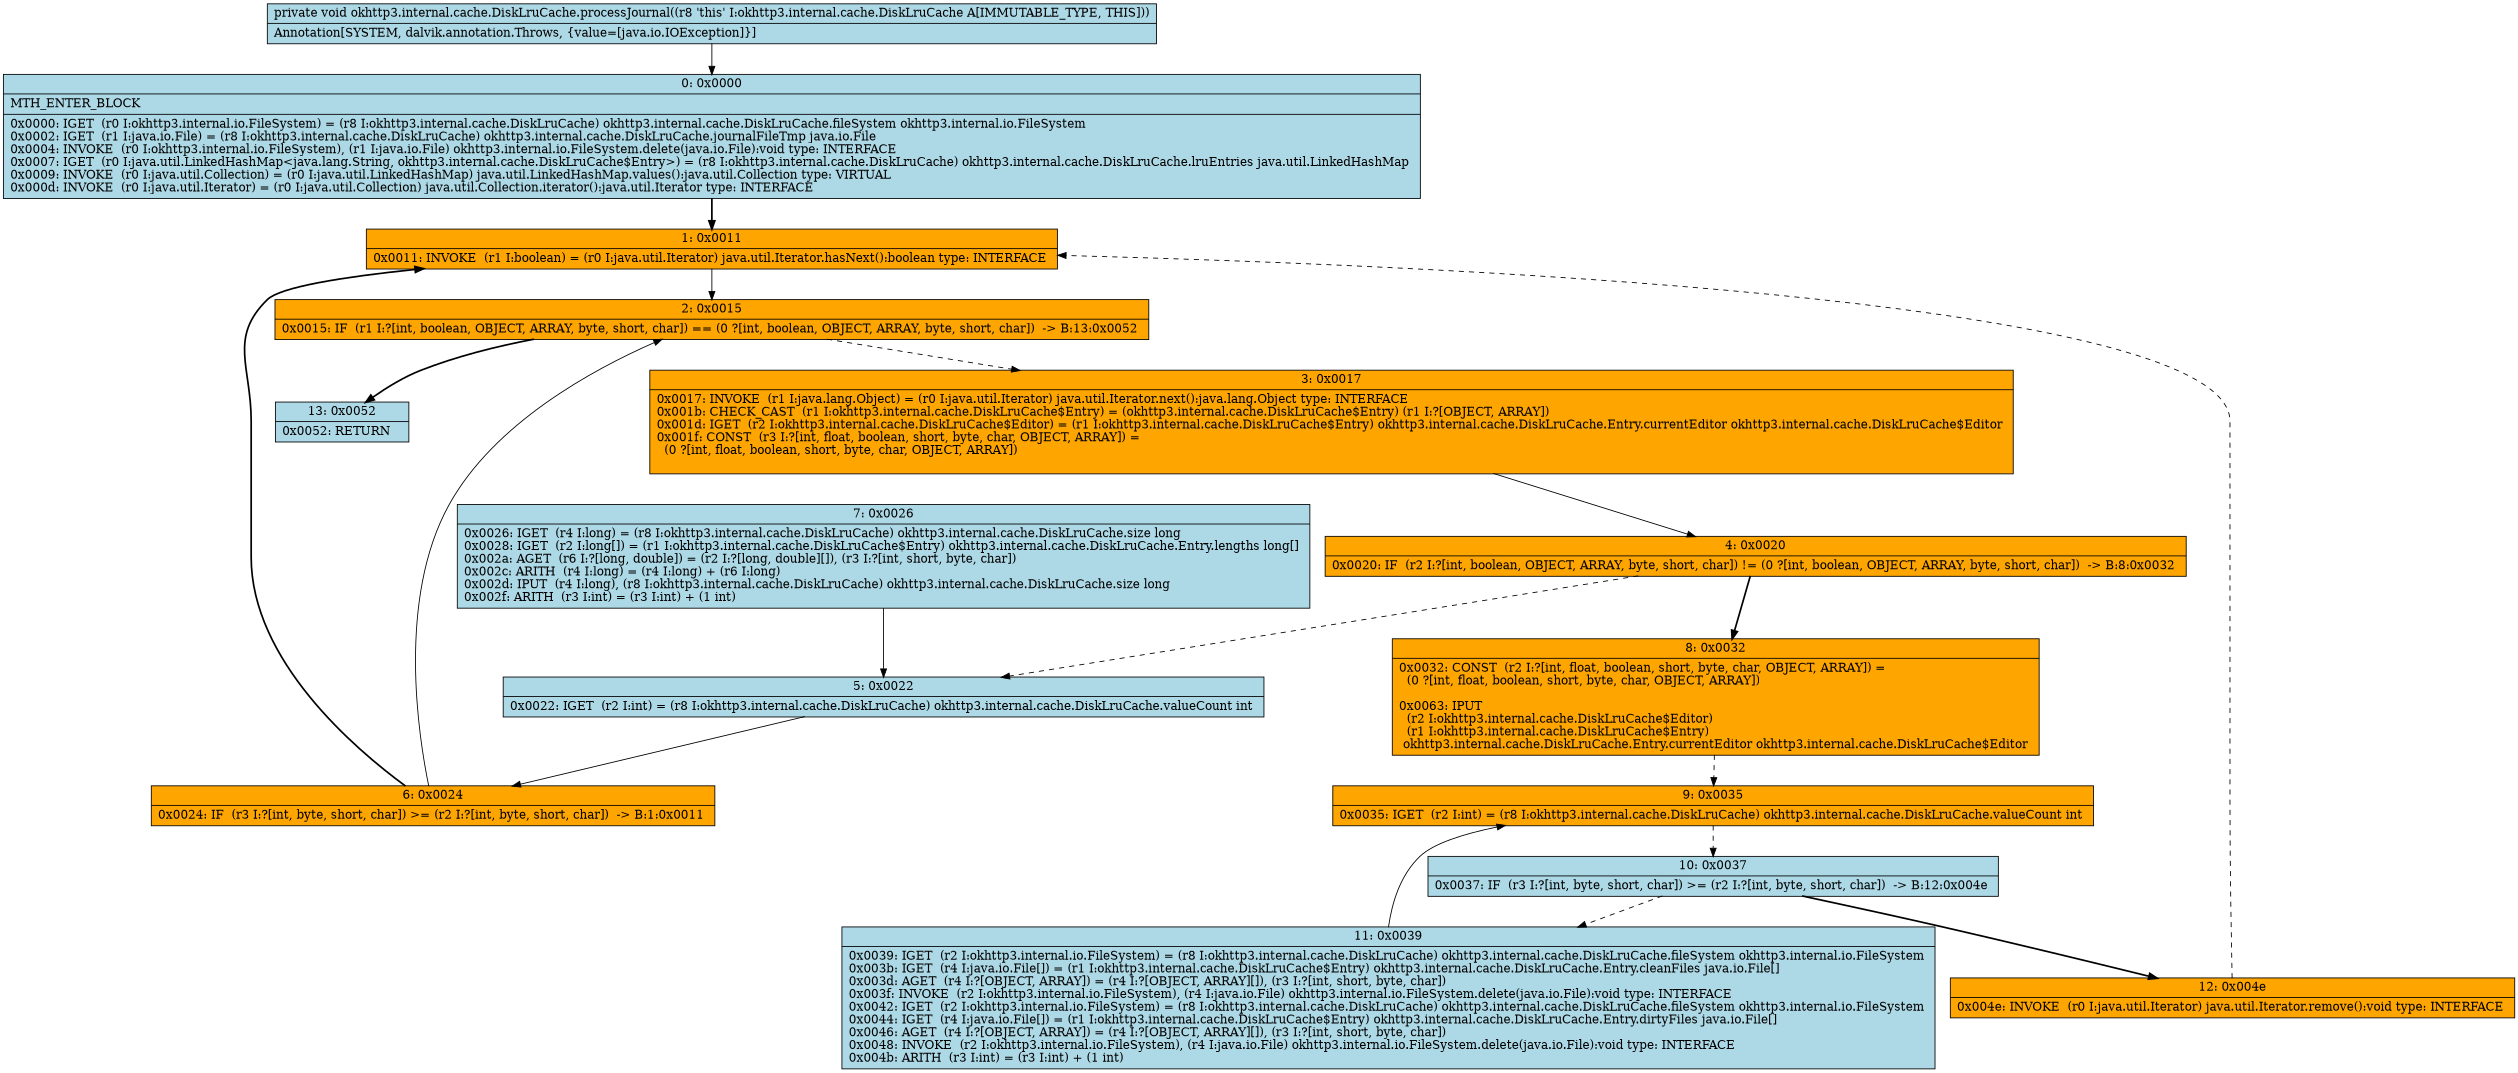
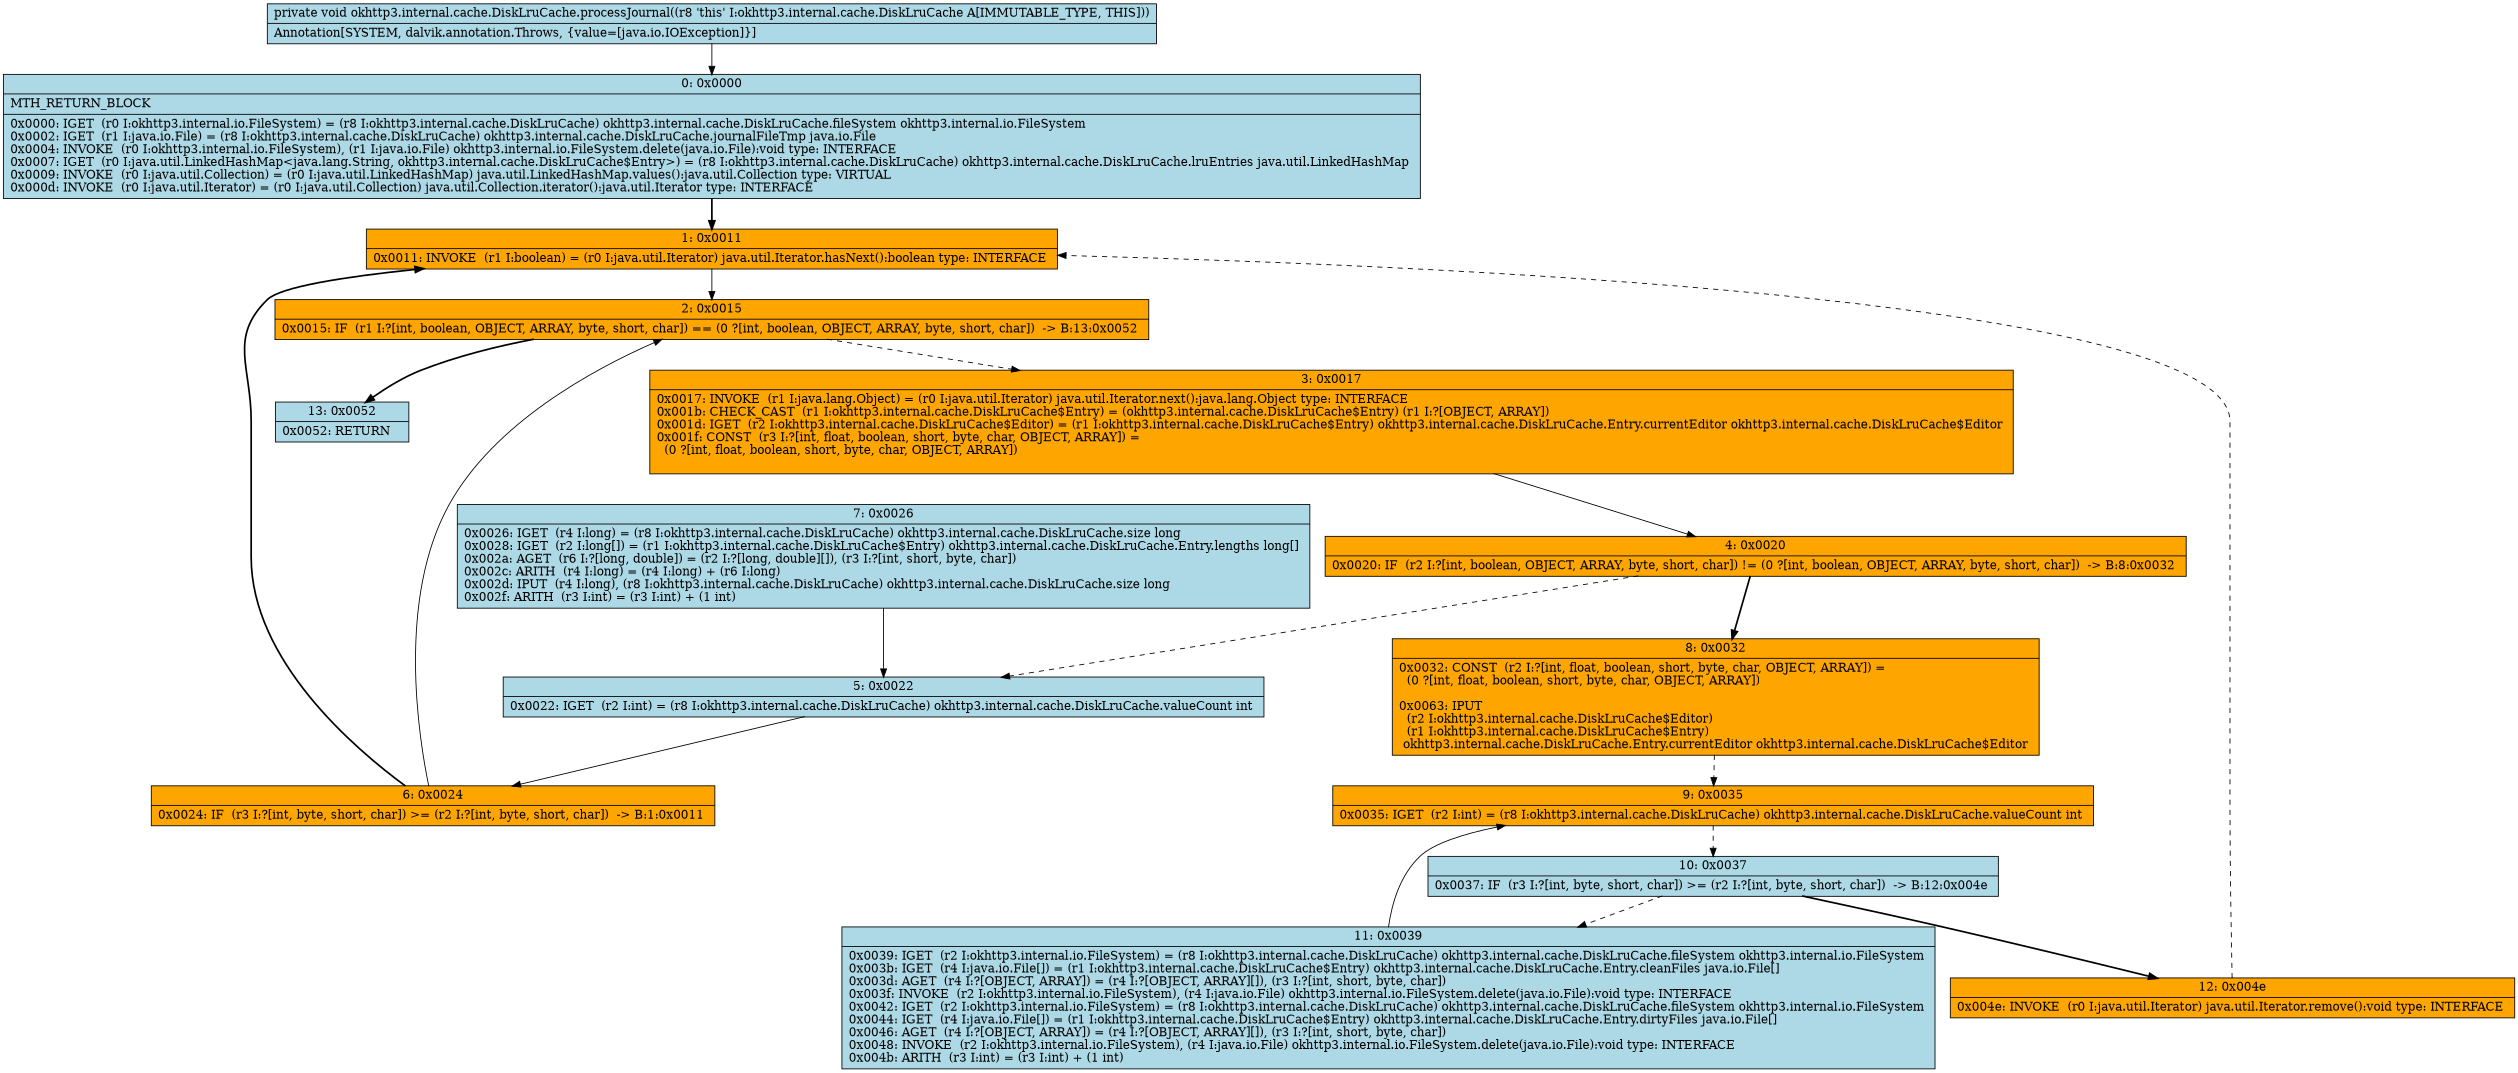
  digraph {
    node [fillcolor=orange shape=record style=filled]
    edge [style=solid]
-   n1 [fillcolor=lightblue label="{0\:\ 0x0000|MTH_ENTER_BLOCK\l|0x0000: IGET  (r0 I:okhttp3.internal.io.FileSystem) = (r8 I:okhttp3.internal.cache.DiskLruCache) okhttp3.internal.cache.DiskLruCache.fileSystem okhttp3.internal.io.FileSystem \l0x0002: IGET  (r1 I:java.io.File) = (r8 I:okhttp3.internal.cache.DiskLruCache) okhttp3.internal.cache.DiskLruCache.journalFileTmp java.io.File \l0x0004: INVOKE  (r0 I:okhttp3.internal.io.FileSystem), (r1 I:java.io.File) okhttp3.internal.io.FileSystem.delete(java.io.File):void type: INTERFACE \l0x0007: IGET  (r0 I:java.util.LinkedHashMap\<java.lang.String, okhttp3.internal.cache.DiskLruCache$Entry\>) = (r8 I:okhttp3.internal.cache.DiskLruCache) okhttp3.internal.cache.DiskLruCache.lruEntries java.util.LinkedHashMap \l0x0009: INVOKE  (r0 I:java.util.Collection) = (r0 I:java.util.LinkedHashMap) java.util.LinkedHashMap.values():java.util.Collection type: VIRTUAL \l0x000d: INVOKE  (r0 I:java.util.Iterator) = (r0 I:java.util.Collection) java.util.Collection.iterator():java.util.Iterator type: INTERFACE \l}"]
+   n1 [fillcolor=lightblue label="{0\:\ 0x0000|MTH_RETURN_BLOCK\l|0x0000: IGET  (r0 I:okhttp3.internal.io.FileSystem) = (r8 I:okhttp3.internal.cache.DiskLruCache) okhttp3.internal.cache.DiskLruCache.fileSystem okhttp3.internal.io.FileSystem \l0x0002: IGET  (r1 I:java.io.File) = (r8 I:okhttp3.internal.cache.DiskLruCache) okhttp3.internal.cache.DiskLruCache.journalFileTmp java.io.File \l0x0004: INVOKE  (r0 I:okhttp3.internal.io.FileSystem), (r1 I:java.io.File) okhttp3.internal.io.FileSystem.delete(java.io.File):void type: INTERFACE \l0x0007: IGET  (r0 I:java.util.LinkedHashMap\<java.lang.String, okhttp3.internal.cache.DiskLruCache$Entry\>) = (r8 I:okhttp3.internal.cache.DiskLruCache) okhttp3.internal.cache.DiskLruCache.lruEntries java.util.LinkedHashMap \l0x0009: INVOKE  (r0 I:java.util.Collection) = (r0 I:java.util.LinkedHashMap) java.util.LinkedHashMap.values():java.util.Collection type: VIRTUAL \l0x000d: INVOKE  (r0 I:java.util.Iterator) = (r0 I:java.util.Collection) java.util.Collection.iterator():java.util.Iterator type: INTERFACE \l}"]
    n2 [label="{1\:\ 0x0011|0x0011: INVOKE  (r1 I:boolean) = (r0 I:java.util.Iterator) java.util.Iterator.hasNext():boolean type: INTERFACE \l}"]
    n3 [label="{2\:\ 0x0015|0x0015: IF  (r1 I:?[int, boolean, OBJECT, ARRAY, byte, short, char]) == (0 ?[int, boolean, OBJECT, ARRAY, byte, short, char])  \-\> B:13:0x0052 \l}"]
    n4 [label="{3\:\ 0x0017|0x0017: INVOKE  (r1 I:java.lang.Object) = (r0 I:java.util.Iterator) java.util.Iterator.next():java.lang.Object type: INTERFACE \l0x001b: CHECK_CAST  (r1 I:okhttp3.internal.cache.DiskLruCache$Entry) = (okhttp3.internal.cache.DiskLruCache$Entry) (r1 I:?[OBJECT, ARRAY]) \l0x001d: IGET  (r2 I:okhttp3.internal.cache.DiskLruCache$Editor) = (r1 I:okhttp3.internal.cache.DiskLruCache$Entry) okhttp3.internal.cache.DiskLruCache.Entry.currentEditor okhttp3.internal.cache.DiskLruCache$Editor \l0x001f: CONST  (r3 I:?[int, float, boolean, short, byte, char, OBJECT, ARRAY]) = \l  (0 ?[int, float, boolean, short, byte, char, OBJECT, ARRAY])\l \l}"]
    n5 [fillcolor=lightblue label="{13\:\ 0x0052|0x0052: RETURN   \l}"]
    n6 [label="{4\:\ 0x0020|0x0020: IF  (r2 I:?[int, boolean, OBJECT, ARRAY, byte, short, char]) != (0 ?[int, boolean, OBJECT, ARRAY, byte, short, char])  \-\> B:8:0x0032 \l}"]
    n7 [fillcolor=lightblue label="{5\:\ 0x0022|0x0022: IGET  (r2 I:int) = (r8 I:okhttp3.internal.cache.DiskLruCache) okhttp3.internal.cache.DiskLruCache.valueCount int \l}"]
    n8 [label="{8\:\ 0x0032|0x0032: CONST  (r2 I:?[int, float, boolean, short, byte, char, OBJECT, ARRAY]) = \l  (0 ?[int, float, boolean, short, byte, char, OBJECT, ARRAY])\l \l0x0063: IPUT  \l  (r2 I:okhttp3.internal.cache.DiskLruCache$Editor)\l  (r1 I:okhttp3.internal.cache.DiskLruCache$Entry)\l okhttp3.internal.cache.DiskLruCache.Entry.currentEditor okhttp3.internal.cache.DiskLruCache$Editor \l}"]
    n9 [label="{6\:\ 0x0024|0x0024: IF  (r3 I:?[int, byte, short, char]) \>= (r2 I:?[int, byte, short, char])  \-\> B:1:0x0011 \l}"]
    n10 [label="{9\:\ 0x0035|0x0035: IGET  (r2 I:int) = (r8 I:okhttp3.internal.cache.DiskLruCache) okhttp3.internal.cache.DiskLruCache.valueCount int \l}"]
    n11 [fillcolor=lightblue label="{7\:\ 0x0026|0x0026: IGET  (r4 I:long) = (r8 I:okhttp3.internal.cache.DiskLruCache) okhttp3.internal.cache.DiskLruCache.size long \l0x0028: IGET  (r2 I:long[]) = (r1 I:okhttp3.internal.cache.DiskLruCache$Entry) okhttp3.internal.cache.DiskLruCache.Entry.lengths long[] \l0x002a: AGET  (r6 I:?[long, double]) = (r2 I:?[long, double][]), (r3 I:?[int, short, byte, char]) \l0x002c: ARITH  (r4 I:long) = (r4 I:long) + (r6 I:long) \l0x002d: IPUT  (r4 I:long), (r8 I:okhttp3.internal.cache.DiskLruCache) okhttp3.internal.cache.DiskLruCache.size long \l0x002f: ARITH  (r3 I:int) = (r3 I:int) + (1 int) \l}"]
    n12 [fillcolor=lightblue label="{10\:\ 0x0037|0x0037: IF  (r3 I:?[int, byte, short, char]) \>= (r2 I:?[int, byte, short, char])  \-\> B:12:0x004e \l}"]
    n13 [fillcolor=lightblue label="{11\:\ 0x0039|0x0039: IGET  (r2 I:okhttp3.internal.io.FileSystem) = (r8 I:okhttp3.internal.cache.DiskLruCache) okhttp3.internal.cache.DiskLruCache.fileSystem okhttp3.internal.io.FileSystem \l0x003b: IGET  (r4 I:java.io.File[]) = (r1 I:okhttp3.internal.cache.DiskLruCache$Entry) okhttp3.internal.cache.DiskLruCache.Entry.cleanFiles java.io.File[] \l0x003d: AGET  (r4 I:?[OBJECT, ARRAY]) = (r4 I:?[OBJECT, ARRAY][]), (r3 I:?[int, short, byte, char]) \l0x003f: INVOKE  (r2 I:okhttp3.internal.io.FileSystem), (r4 I:java.io.File) okhttp3.internal.io.FileSystem.delete(java.io.File):void type: INTERFACE \l0x0042: IGET  (r2 I:okhttp3.internal.io.FileSystem) = (r8 I:okhttp3.internal.cache.DiskLruCache) okhttp3.internal.cache.DiskLruCache.fileSystem okhttp3.internal.io.FileSystem \l0x0044: IGET  (r4 I:java.io.File[]) = (r1 I:okhttp3.internal.cache.DiskLruCache$Entry) okhttp3.internal.cache.DiskLruCache.Entry.dirtyFiles java.io.File[] \l0x0046: AGET  (r4 I:?[OBJECT, ARRAY]) = (r4 I:?[OBJECT, ARRAY][]), (r3 I:?[int, short, byte, char]) \l0x0048: INVOKE  (r2 I:okhttp3.internal.io.FileSystem), (r4 I:java.io.File) okhttp3.internal.io.FileSystem.delete(java.io.File):void type: INTERFACE \l0x004b: ARITH  (r3 I:int) = (r3 I:int) + (1 int) \l}"]
    n14 [label="{12\:\ 0x004e|0x004e: INVOKE  (r0 I:java.util.Iterator) java.util.Iterator.remove():void type: INTERFACE \l}"]
    n15 [fillcolor=lightblue label="{private void okhttp3.internal.cache.DiskLruCache.processJournal((r8 'this' I:okhttp3.internal.cache.DiskLruCache A[IMMUTABLE_TYPE, THIS]))  | Annotation[SYSTEM, dalvik.annotation.Throws, \{value=[java.io.IOException]\}]\l}"]
    n1 -> n2 [style=bold]
    n2 -> n3
    n3 -> n4 [style=dashed]
    n3 -> n5 [style=bold]
    n4 -> n6
    n6 -> n7 [style=dashed]
    n6 -> n8 [style=bold]
    n7 -> n9
    n8 -> n10 [style=dashed]
    n9 -> n2 [style=bold]
    n9 -> n3
    n10 -> n12 [style=dashed]
    n11 -> n7
    n12 -> n13 [style=dashed]
    n12 -> n14 [style=bold]
    n13 -> n10
    n14 -> n2 [style=dashed]
    n15 -> n1
  }
